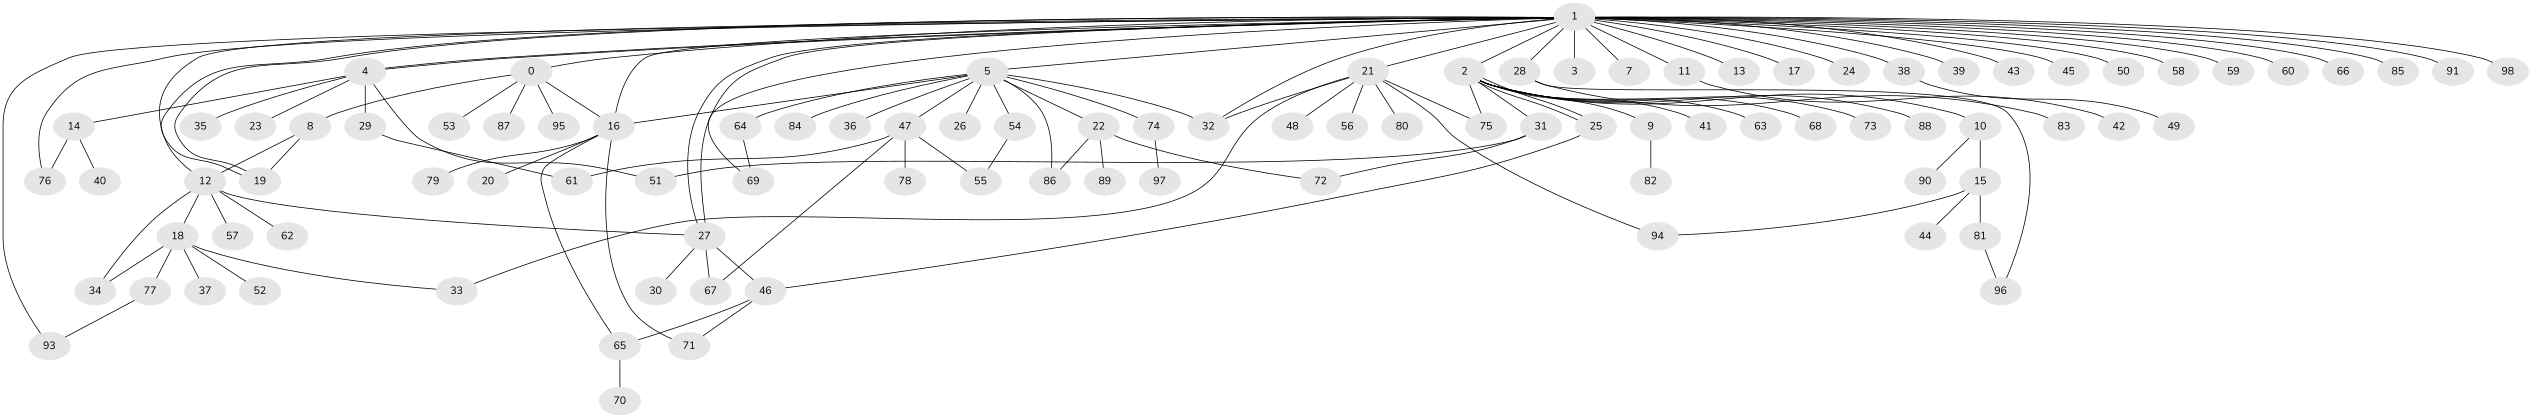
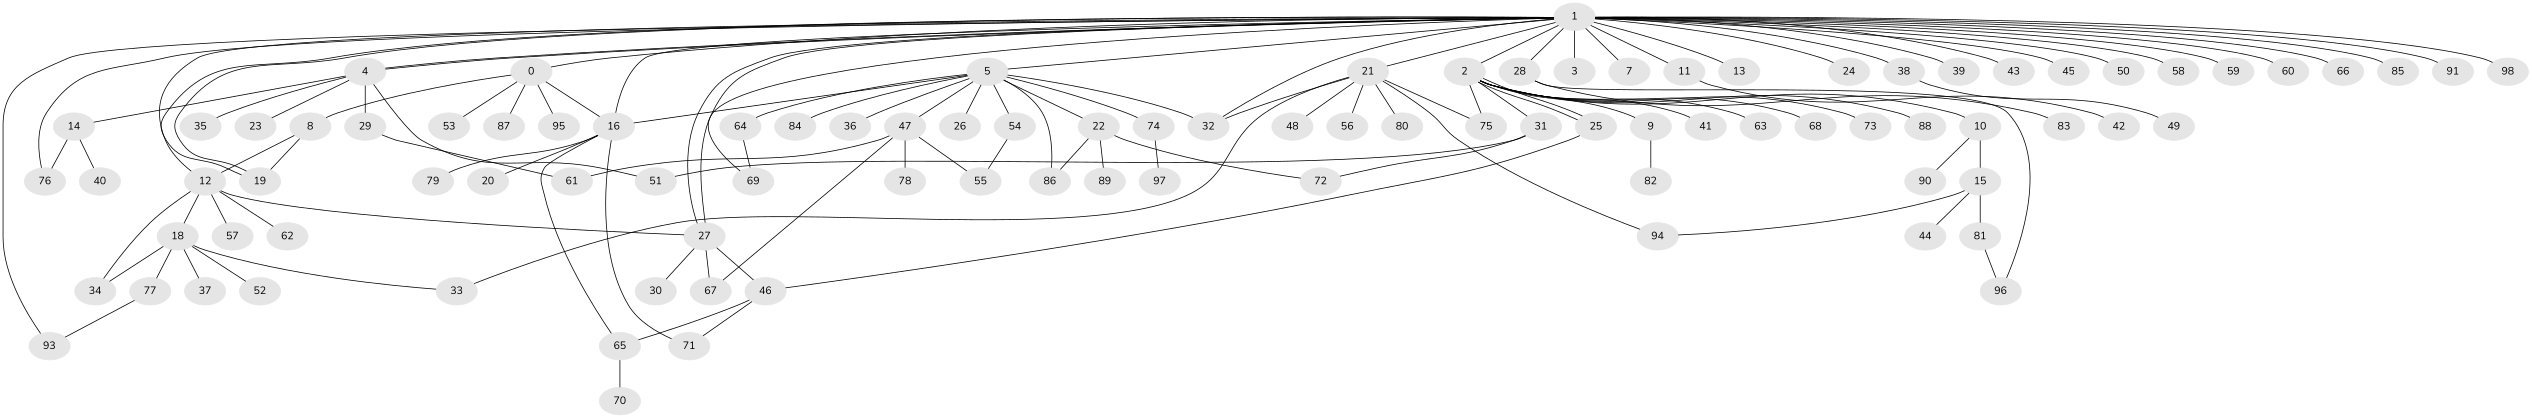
  graph {
    fontname=Nunito
    node [color=gray90 fontname=Nunito style=filled]
    edge [fontname=Nunito]
    1
    2
    3
    4
    5
    n6 [label=0]
    7
    11
    12
    13
    16
-   17
    19
    21
    24
    27
    28
    32
    38
    39
    43
    45
    50
    58
    59
    60
    66
    69
    76
    85
    91
    n32 [label=98]
    93
    9
    10
    25
    31
    41
    63
    68
    73
    75
    88
    14
    23
    29
    35
    51
    22
    26
    36
    47
    54
    64
    74
    84
    86
    8
    53
    87
    95
    42
    18
    34
    57
    62
    20
    65
    71
    79
    94
    33
    48
    56
    80
    46
    30
    67
    83
    96
    49
    82
    15
    90
    72
    40
    61
    89
    55
    78
    97
    44
    81
    37
    52
    77
    70
    1 -- 2
    1 -- 3
    1 -- 4
    1 -- 4
    1 -- 5
    1 -- n6
    1 -- 7
    1 -- 11
    1 -- 12
    1 -- 13
    1 -- 16
-   1 -- 17
    1 -- 19
    1 -- 19
    1 -- 21
    1 -- 24
    1 -- 27
    1 -- 27
    1 -- 28
    1 -- 32
    1 -- 38
    1 -- 39
    1 -- 43
    1 -- 45
    1 -- 50
    1 -- 58
    1 -- 59
    1 -- 60
    1 -- 66
    1 -- 69
    1 -- 76
    1 -- 85
    1 -- 91
    1 -- n32
    1 -- 93
    2 -- 9
    2 -- 10
    2 -- 25
    2 -- 25
    2 -- 31
    2 -- 41
    2 -- 63
    2 -- 68
    2 -- 73
    2 -- 75
    2 -- 88
    4 -- 14
    4 -- 23
    4 -- 29
    4 -- 35
    4 -- 51
    5 -- 16
    5 -- 32
    5 -- 22
    5 -- 26
    5 -- 36
    5 -- 47
    5 -- 54
    5 -- 64
    5 -- 74
    5 -- 84
    5 -- 86
    n6 -- 16
    n6 -- 8
    n6 -- 53
    n6 -- 87
    n6 -- 95
    11 -- 42
    12 -- 27
    12 -- 18
    12 -- 34
    12 -- 57
    12 -- 62
    16 -- 20
    16 -- 65
    16 -- 71
    16 -- 79
    21 -- 32
    21 -- 75
    21 -- 94
    21 -- 33
    21 -- 48
    21 -- 56
    21 -- 80
    27 -- 46
    27 -- 30
    27 -- 67
    28 -- 83
    28 -- 96
    38 -- 49
    9 -- 82
    10 -- 15
    10 -- 90
    25 -- 46
    31 -- 51
    31 -- 72
    14 -- 76
    14 -- 40
    29 -- 61
    22 -- 86
    22 -- 72
    22 -- 89
    47 -- 67
    47 -- 61
    47 -- 55
    47 -- 78
    54 -- 55
    64 -- 69
    74 -- 97
    8 -- 12
    8 -- 19
    18 -- 34
    18 -- 33
    18 -- 37
    18 -- 52
    18 -- 77
    65 -- 70
    46 -- 65
    46 -- 71
    15 -- 94
    15 -- 44
    15 -- 81
    81 -- 96
    77 -- 93
  }
